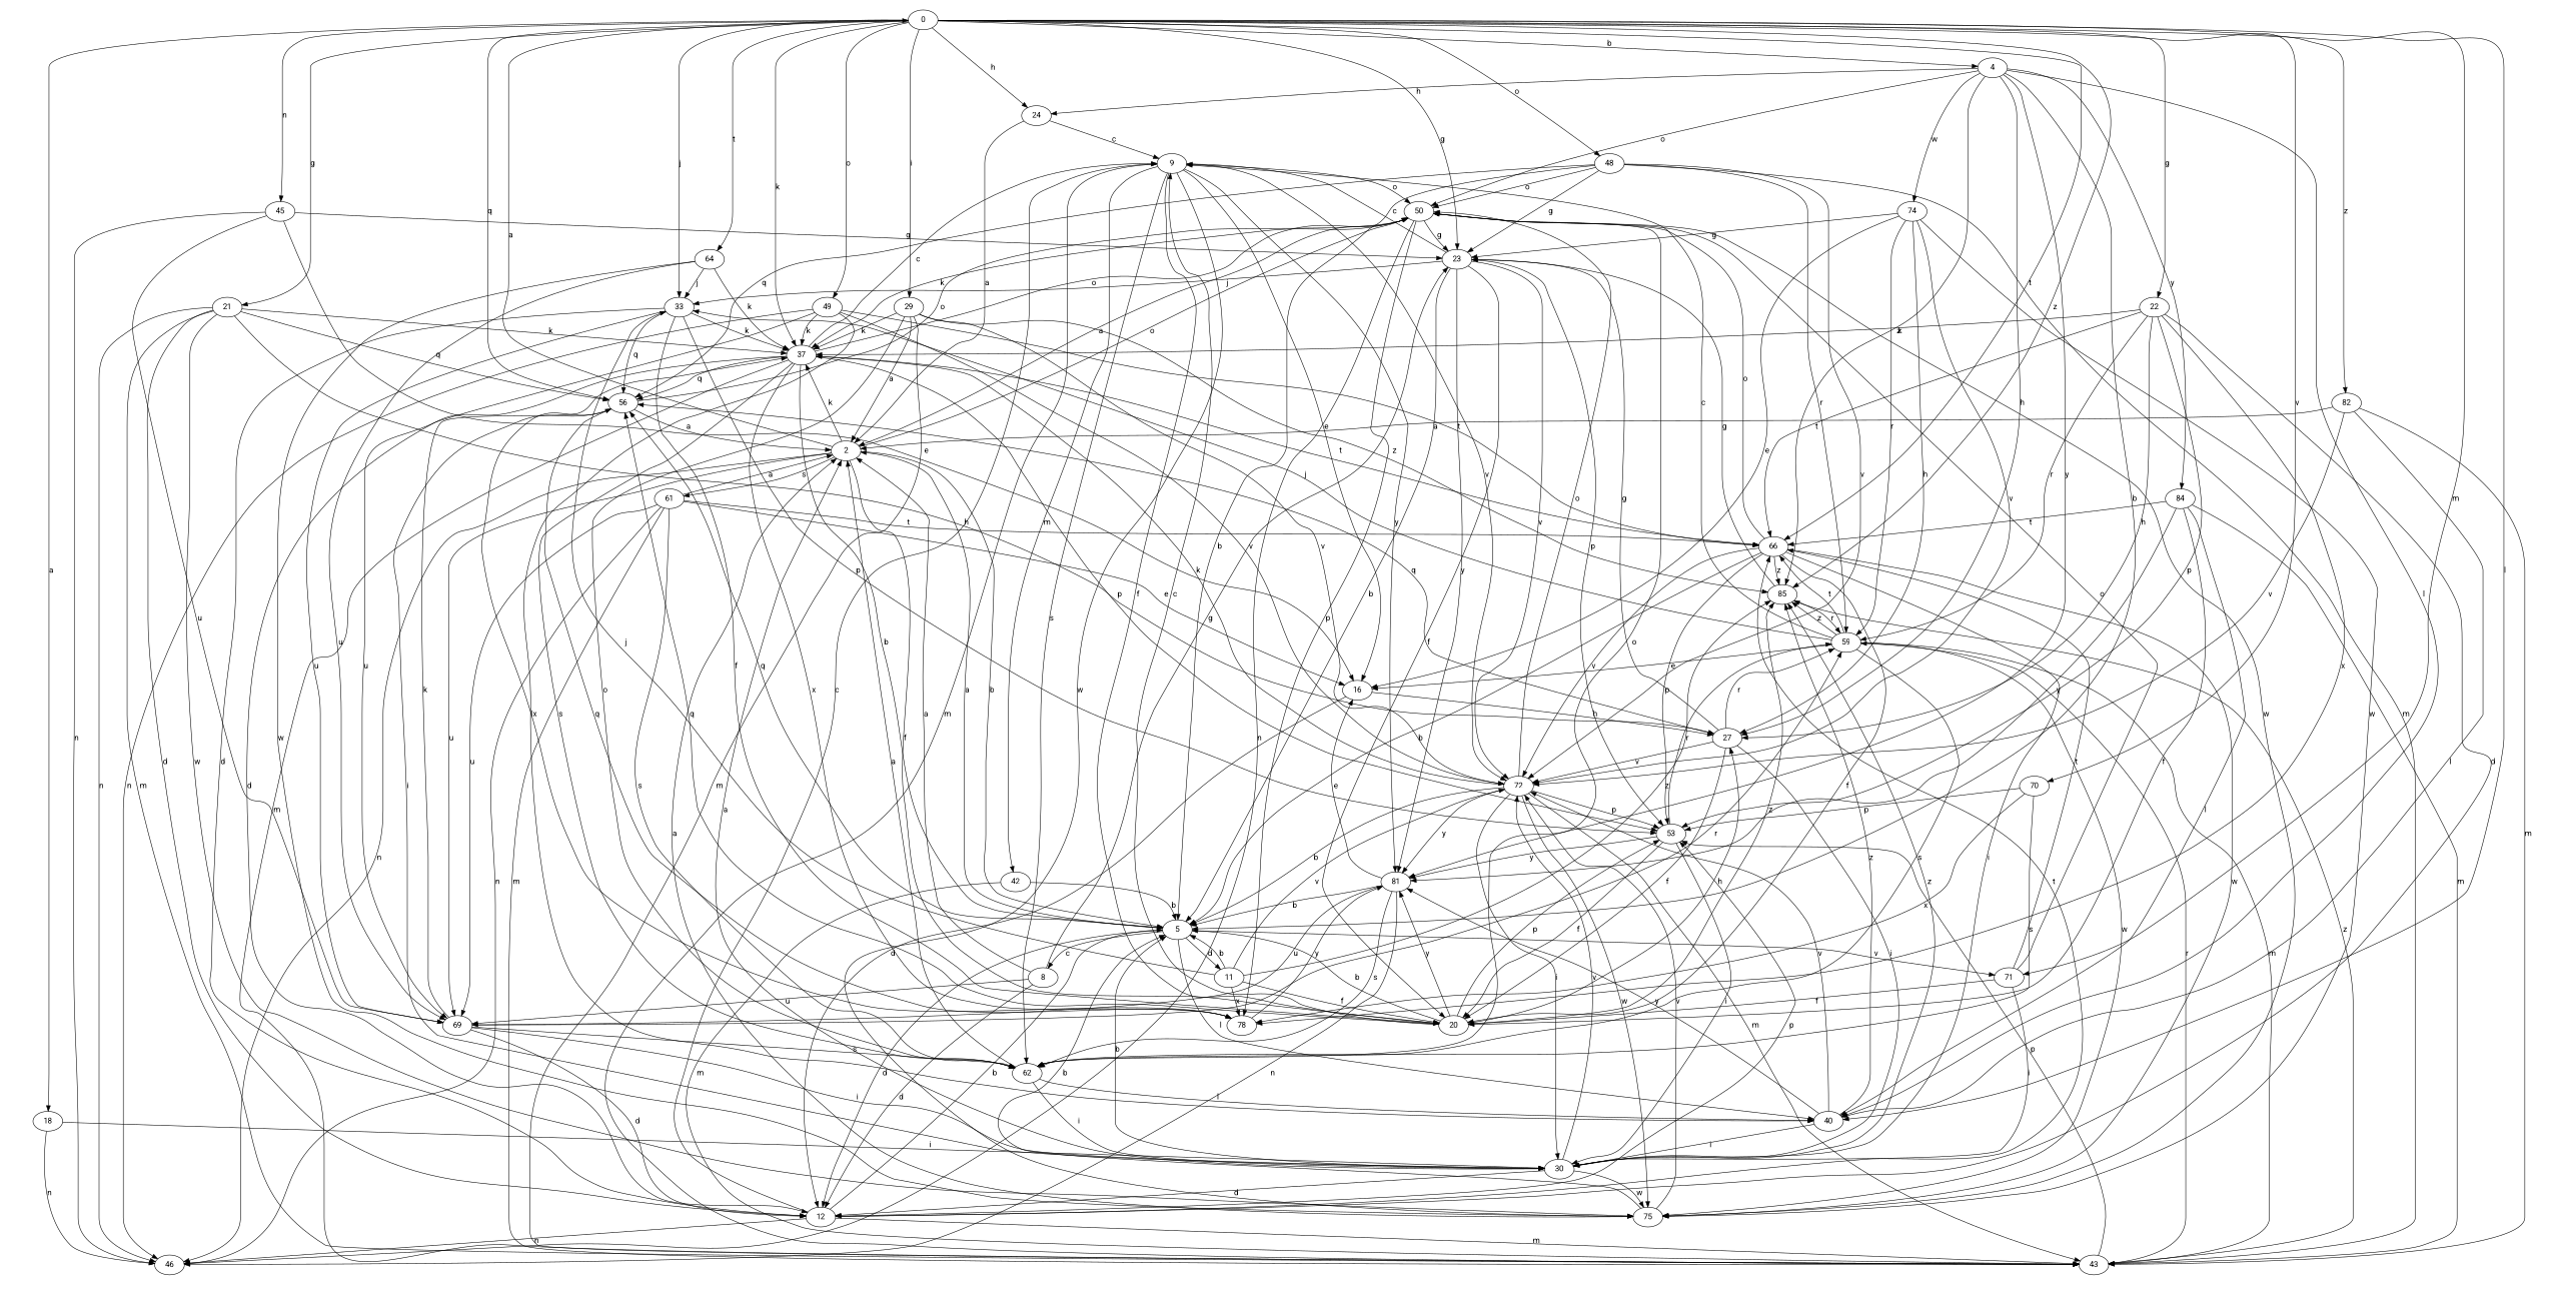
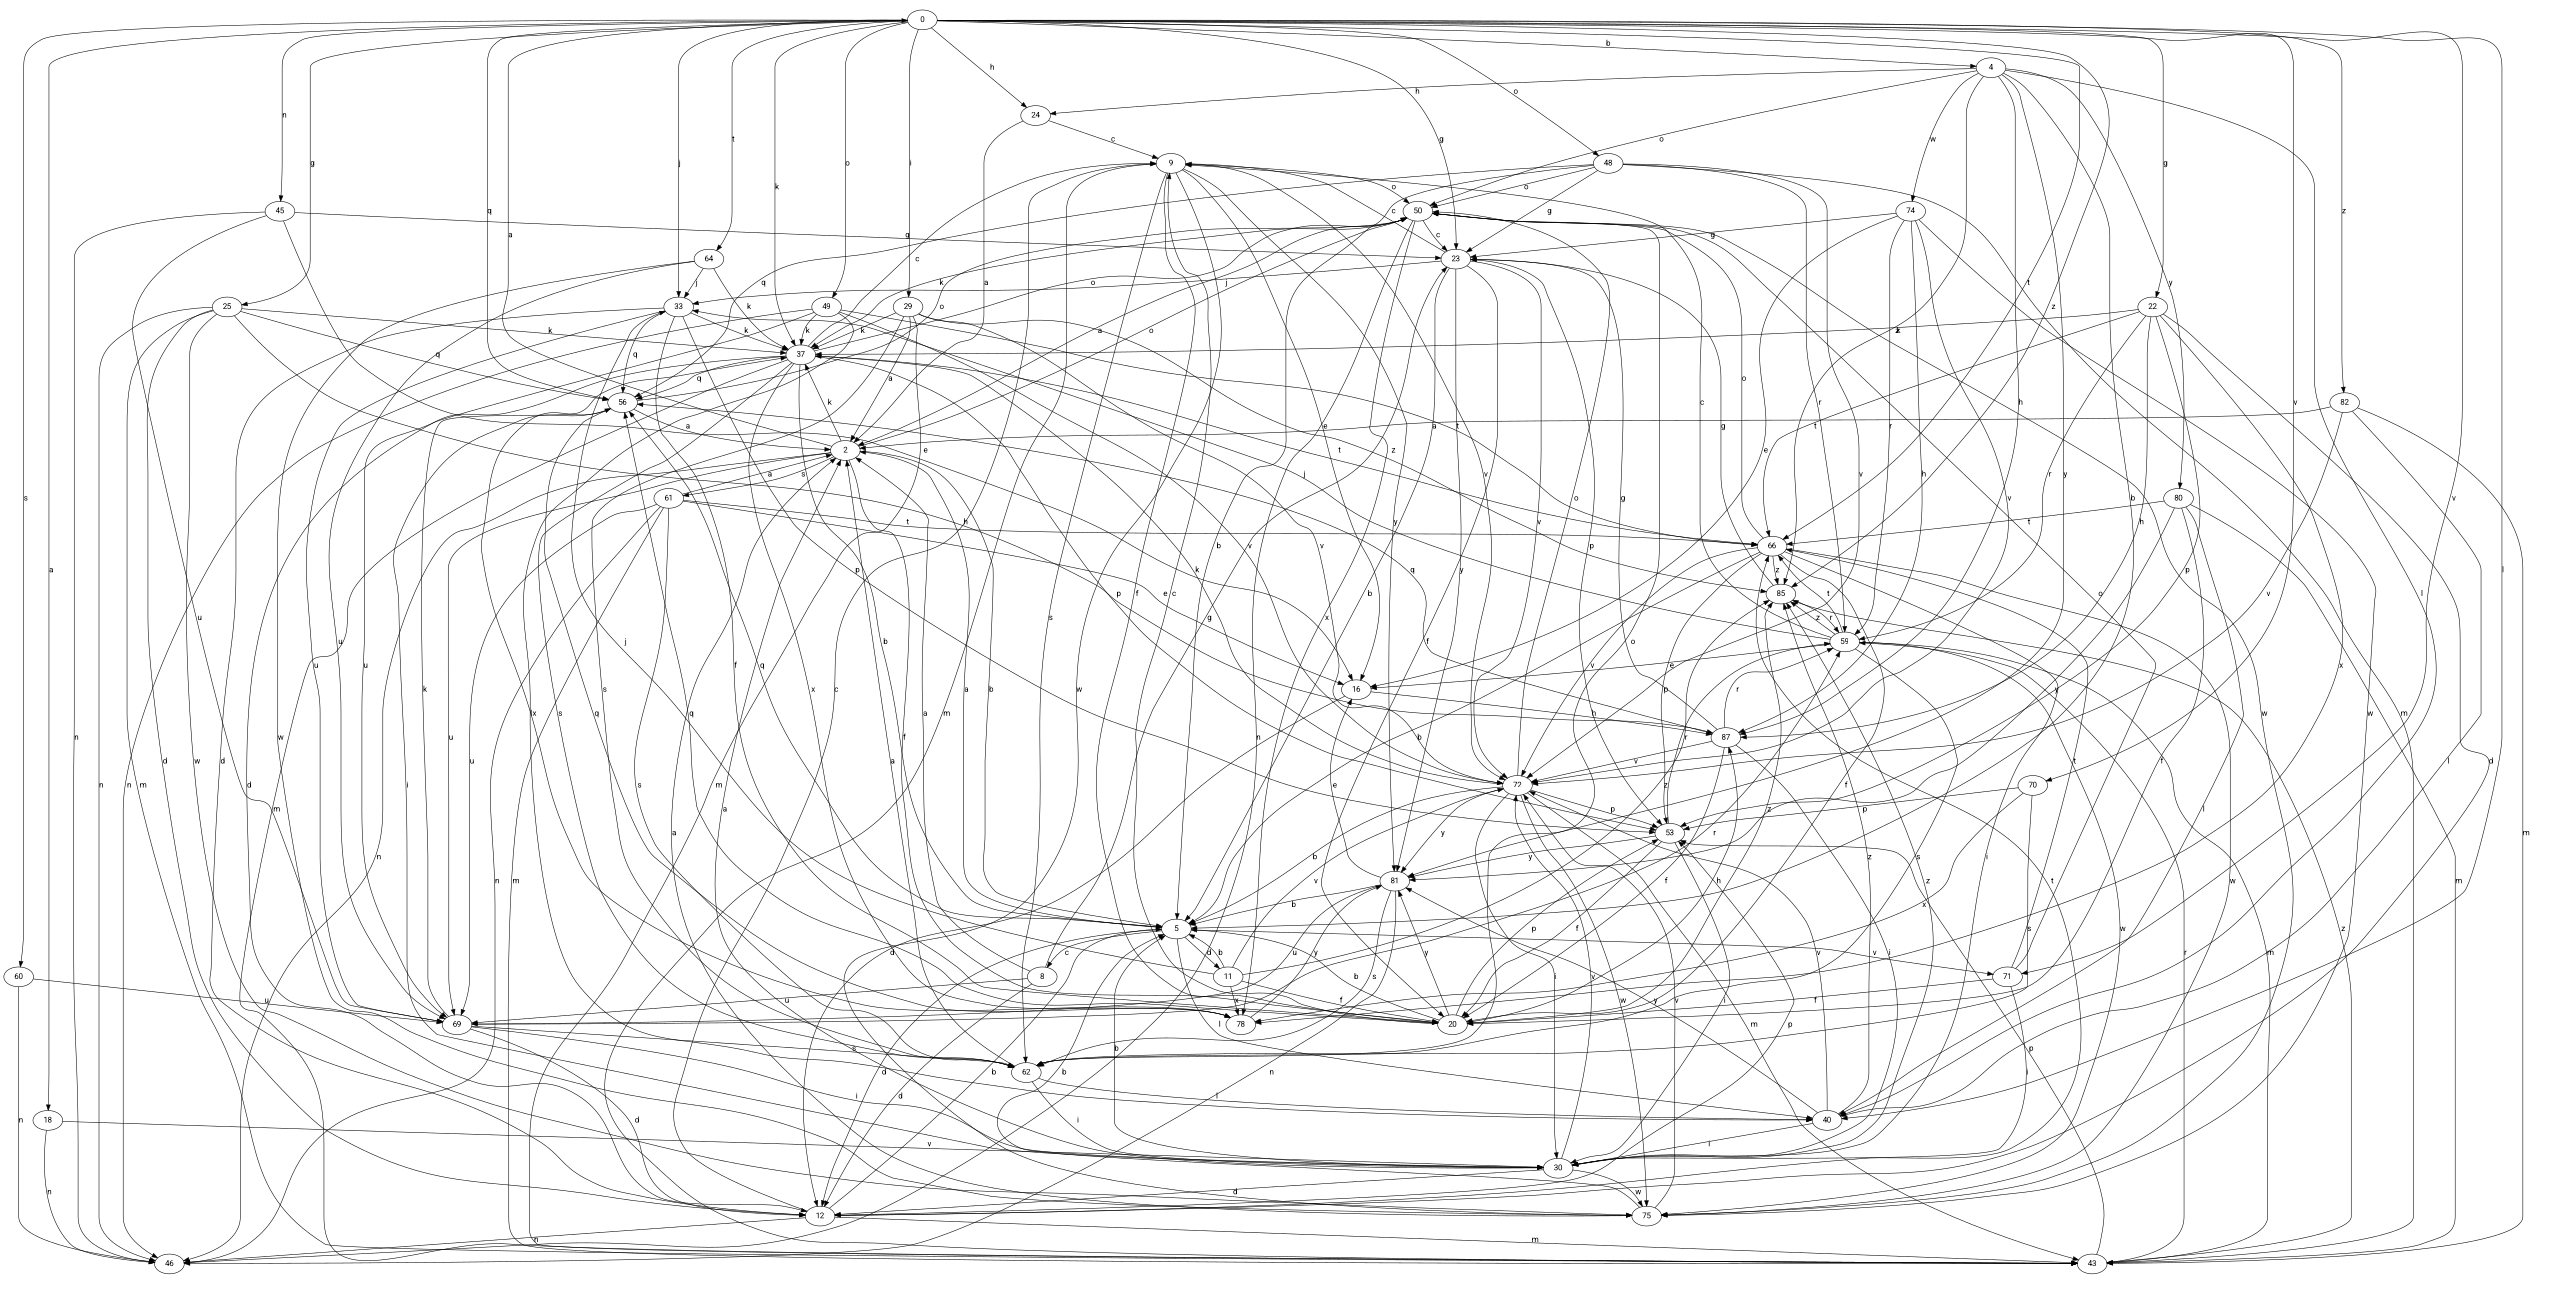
  strict digraph {
    fontname=Roboto
    node [fontname=Roboto]
    edge [fontname=Roboto]
    0
    4
    18
-   21
+   21 [label=25]
    22
    23
    24
    29
    33
    37
    40
    45
    48
    49
    56
+   60
    64
    66
    70
    71
    82
    85
    5
    50
-   27
+   27 [label=87]
    74
-   80 [label=84]
+   80
    81
    46
    30
    12
    43
    75
    78
    53
    59
    20
    9
    72
    2
    62
    69
    16
    61
    8
    11
-   42
    0 -> 4 [label=b]
    0 -> 18 [label=a]
    0 -> 21 [label=g]
    0 -> 22 [label=g]
    0 -> 23 [label=g]
    0 -> 24 [label=h]
    0 -> 29 [label=i]
    0 -> 33 [label=j]
    0 -> 37 [label=k]
    0 -> 40 [label=l]
    0 -> 45 [label=n]
    0 -> 48 [label=o]
    0 -> 49 [label=o]
    0 -> 56 [label=q]
+   0 -> 60 [label=s]
    0 -> 64 [label=t]
    0 -> 66 [label=t]
    0 -> 70 [label=v]
-   0 -> 71 [label=m]
+   0 -> 71 [label=v]
    0 -> 82 [label=z]
    0 -> 85 [label=z]
    4 -> 24 [label=h]
    4 -> 40 [label=l]
    4 -> 85 [label=z]
    4 -> 5 [label=b]
    4 -> 50 [label=o]
    4 -> 27 [label=h]
    4 -> 74 [label=w]
    4 -> 80 [label=y]
    4 -> 81 [label=y]
    18 -> 46 [label=n]
-   18 -> 30 [label=i]
+   18 -> 30 [label=v]
    21 -> 37 [label=k]
    21 -> 56 [label=q]
    21 -> 27 [label=h]
    21 -> 46 [label=n]
    21 -> 12 [label=d]
    21 -> 43 [label=m]
    21 -> 75 [label=w]
    22 -> 37 [label=k]
    22 -> 66 [label=t]
    22 -> 27 [label=h]
    22 -> 12 [label=d]
    22 -> 78 [label=x]
    22 -> 53 [label=p]
    22 -> 59 [label=r]
    23 -> 33 [label=j]
    23 -> 5 [label=b]
    23 -> 81 [label=y]
    23 -> 53 [label=p]
    23 -> 20 [label=f]
    23 -> 9 [label=c]
    23 -> 72 [label=v]
    24 -> 9 [label=c]
    24 -> 2 [label=a]
    29 -> 37 [label=k]
    29 -> 85 [label=z]
    29 -> 43 [label=m]
    29 -> 72 [label=v]
    29 -> 2 [label=a]
-   29 -> 62 [label=o]
+   29 -> 62 [label=s]
    33 -> 37 [label=k]
    33 -> 56 [label=q]
    33 -> 12 [label=d]
    33 -> 53 [label=p]
    33 -> 20 [label=f]
    33 -> 69 [label=u]
    37 -> 56 [label=q]
    37 -> 66 [label=t]
    37 -> 5 [label=b]
    37 -> 50 [label=o]
    37 -> 12 [label=d]
    37 -> 43 [label=m]
    37 -> 78 [label=x]
    37 -> 53 [label=p]
    37 -> 9 [label=c]
    37 -> 62 [label=s]
    40 -> 85 [label=z]
    40 -> 81 [label=y]
    40 -> 30 [label=i]
    40 -> 72 [label=v]
    45 -> 23 [label=g]
    45 -> 46 [label=n]
    45 -> 69 [label=u]
    45 -> 16 [label=e]
    48 -> 23 [label=g]
    48 -> 56 [label=q]
    48 -> 5 [label=b]
    48 -> 50 [label=o]
    48 -> 43 [label=m]
    48 -> 59 [label=r]
    48 -> 72 [label=v]
    49 -> 37 [label=k]
    49 -> 40 [label=l]
    49 -> 66 [label=t]
    49 -> 46 [label=n]
    49 -> 72 [label=v]
    49 -> 69 [label=u]
    56 -> 50 [label=o]
    56 -> 30 [label=i]
    56 -> 78 [label=x]
    56 -> 2 [label=a]
+   60 -> 46 [label=n]
+   60 -> 69 [label=u]
    64 -> 33 [label=j]
    64 -> 37 [label=k]
    64 -> 75 [label=w]
    64 -> 69 [label=u]
    66 -> 85 [label=z]
    66 -> 5 [label=b]
    66 -> 50 [label=o]
    66 -> 30 [label=i]
    66 -> 75 [label=w]
    66 -> 53 [label=p]
    66 -> 20 [label=f]
    66 -> 72 [label=v]
    70 -> 78 [label=x]
    70 -> 53 [label=p]
    70 -> 62 [label=s]
    71 -> 66 [label=t]
    71 -> 50 [label=o]
    71 -> 30 [label=i]
    71 -> 20 [label=f]
    82 -> 40 [label=l]
    82 -> 43 [label=m]
    82 -> 72 [label=v]
    82 -> 2 [label=a]
    85 -> 23 [label=g]
    85 -> 59 [label=r]
    5 -> 40 [label=l]
    5 -> 56 [label=q]
    5 -> 71 [label=v]
    5 -> 12 [label=d]
    5 -> 2 [label=a]
    5 -> 8 [label=c]
    5 -> 11 [label=d]
-   50 -> 23 [label=g]
+   50 -> 23 [label=c]
    50 -> 37 [label=k]
    50 -> 46 [label=n]
    50 -> 75 [label=w]
-   50 -> 78 [label=p]
+   50 -> 78 [label=x]
    50 -> 2 [label=a]
    27 -> 23 [label=g]
    27 -> 56 [label=q]
    27 -> 30 [label=i]
    27 -> 59 [label=r]
    27 -> 20 [label=f]
    27 -> 72 [label=v]
    74 -> 23 [label=g]
    74 -> 27 [label=h]
    74 -> 75 [label=w]
    74 -> 59 [label=r]
    74 -> 72 [label=v]
    74 -> 16 [label=e]
    80 -> 40 [label=l]
    80 -> 66 [label=t]
    80 -> 81 [label=y]
    80 -> 43 [label=m]
    80 -> 20 [label=f]
    81 -> 5 [label=b]
    81 -> 46 [label=n]
    81 -> 62 [label=s]
    81 -> 69 [label=u]
    81 -> 16 [label=e]
    30 -> 85 [label=z]
    30 -> 5 [label=b]
    30 -> 12 [label=d]
    30 -> 75 [label=w]
    30 -> 72 [label=v]
    30 -> 2 [label=a]
    12 -> 66 [label=t]
    12 -> 5 [label=b]
    12 -> 46 [label=n]
    12 -> 43 [label=m]
    12 -> 53 [label=p]
    12 -> 9 [label=c]
    43 -> 85 [label=z]
    43 -> 53 [label=p]
    43 -> 59 [label=r]
    75 -> 5 [label=b]
    75 -> 72 [label=v]
    75 -> 2 [label=a]
    78 -> 56 [label=q]
    78 -> 81 [label=y]
    53 -> 81 [label=y]
    53 -> 30 [label=i]
    53 -> 59 [label=r]
    53 -> 20 [label=f]
    59 -> 33 [label=j]
    59 -> 66 [label=t]
    59 -> 85 [label=z]
    59 -> 43 [label=m]
    59 -> 75 [label=w]
    59 -> 9 [label=c]
    59 -> 62 [label=s]
    59 -> 16 [label=e]
    20 -> 56 [label=q]
    20 -> 85 [label=z]
    20 -> 5 [label=b]
    20 -> 27 [label=h]
    20 -> 81 [label=y]
    20 -> 53 [label=p]
    20 -> 9 [label=c]
    9 -> 50 [label=o]
    9 -> 81 [label=y]
    9 -> 43 [label=m]
    9 -> 75 [label=w]
    9 -> 20 [label=f]
    9 -> 72 [label=v]
    9 -> 62 [label=s]
    9 -> 16 [label=e]
-   9 -> 42 [label=m]
    72 -> 37 [label=k]
    72 -> 5 [label=b]
    72 -> 50 [label=o]
    72 -> 81 [label=y]
    72 -> 30 [label=i]
    72 -> 43 [label=m]
    72 -> 75 [label=w]
    72 -> 53 [label=p]
    2 -> 0 [label=a]
    2 -> 37 [label=k]
    2 -> 5 [label=b]
    2 -> 50 [label=o]
    2 -> 46 [label=n]
    2 -> 20 [label=f]
    2 -> 69 [label=u]
    2 -> 61 [label=s]
    62 -> 40 [label=l]
    62 -> 50 [label=o]
    62 -> 30 [label=i]
    62 -> 2 [label=a]
    69 -> 37 [label=k]
    69 -> 30 [label=i]
    69 -> 12 [label=d]
    69 -> 59 [label=r]
    69 -> 62 [label=s]
    16 -> 27 [label=h]
    16 -> 12 [label=d]
    61 -> 66 [label=t]
    61 -> 46 [label=n]
    61 -> 43 [label=m]
    61 -> 2 [label=a]
    61 -> 62 [label=s]
    61 -> 69 [label=u]
    61 -> 16 [label=e]
    8 -> 23 [label=g]
    8 -> 12 [label=d]
    8 -> 2 [label=a]
    8 -> 69 [label=u]
    11 -> 33 [label=j]
    11 -> 85 [label=z]
    11 -> 5 [label=b]
    11 -> 78 [label=x]
    11 -> 20 [label=f]
    11 -> 72 [label=v]
-   42 -> 5 [label=b]
-   42 -> 43 [label=m]
  }
